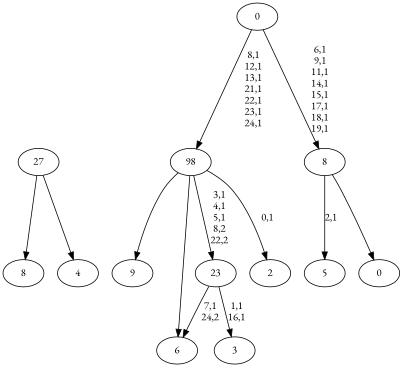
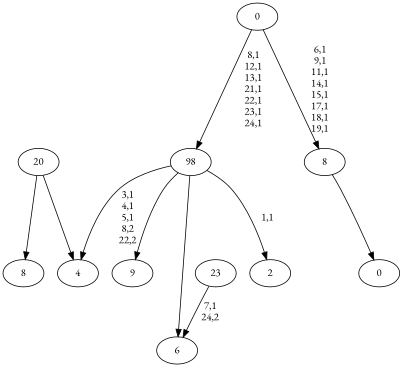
  digraph {
    fontname="EB Garamond"
    node [fontname="EB Garamond"]
    edge [fontname="EB Garamond"]
    n1 [label=9]
    n2 [label=8]
    n3 [label=6]
-   n4 [label=5]
    n5 [label=4]
-   27
-   n7 [label=3]
+   27 [label=20]
    23
    n9 [label=2]
    n10 [label=98]
    n11 [label=0]
    8
    0
    27 -> n2
    27 -> n5
    23 -> n3 [label="7,1\n24,2"]
-   23 -> n7 [label="1,1\n16,1"]
    n10 -> n1
    n10 -> n3
-   n10 -> 23 [label="3,1\n4,1\n5,1\n8,2\n22,2"]
-   n10 -> n9 [label="0,1"]
-   8 -> n4 [label="2,1"]
+   n10 -> n5 [label="3,1\n4,1\n5,1\n8,2\n22,2"]
+   n10 -> n9 [label="1,1"]
    8 -> n11
    0 -> n10 [label="8,1\n12,1\n13,1\n21,1\n22,1\n23,1\n24,1"]
    0 -> 8 [label="6,1\n9,1\n11,1\n14,1\n15,1\n17,1\n18,1\n19,1"]
  }
